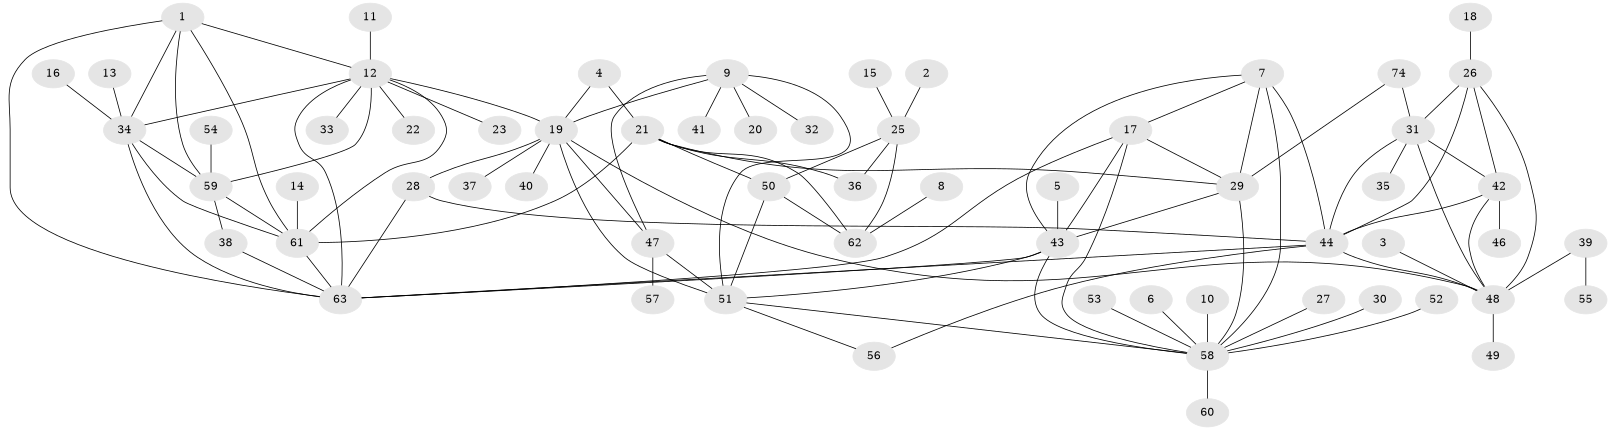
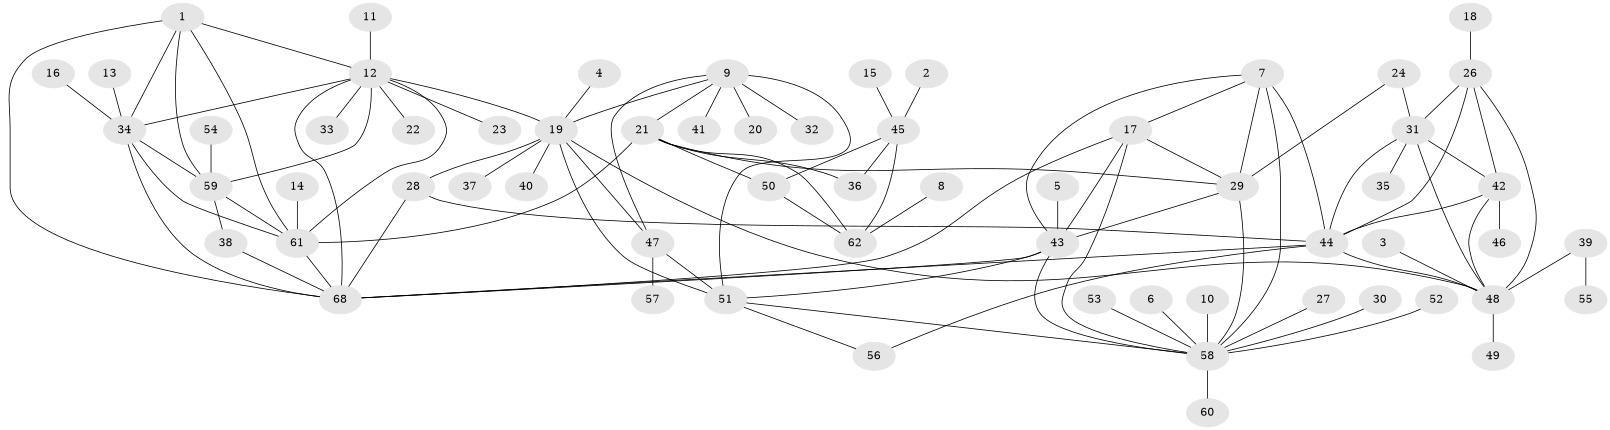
  graph {
    node [color=gray90 style=filled]
    edge [weight=1.0]
    1
    12
    34
    59
    61
-   63
+   63 [label=68]
    19
    22
    23
    33
    38
    2
-   25
+   25 [label=45]
    62
    50
    36
    3
    48
    49
    4
    21
    47
    51
    28
    37
    40
    29
    5
    43
    58
    6
    60
    7
    17
    44
    56
    8
    9
    20
    32
    41
    57
    10
    11
    13
    14
    15
    16
    18
    26
    31
    42
-   24 [label=74]
+   24
    35
    46
    27
    30
    39
    55
    52
    53
    54
    1 -- 12
    1 -- 34
    1 -- 59
    1 -- 61
    1 -- 63
    12 -- 34
    12 -- 59
    12 -- 61
    12 -- 63
    12 -- 19
    12 -- 22
    12 -- 23
    12 -- 33
    34 -- 59
    34 -- 61
    34 -- 63
    59 -- 61
    59 -- 38
    61 -- 63
    19 -- 48
    19 -- 47
    19 -- 51 [weight=2.0]
    19 -- 28
    19 -- 37
    19 -- 40
    38 -- 63
    2 -- 25
    25 -- 62 [weight=2.0]
    25 -- 50 [weight=2.0]
    25 -- 36
    50 -- 62
-   50 -- 51
    3 -- 48
    48 -- 49
    4 -- 19
-   4 -- 21
+   9 -- 21
    21 -- 61
    21 -- 62 [weight=2.0]
    21 -- 50 [weight=2.0]
    21 -- 36 [weight=4.0]
    21 -- 29
    47 -- 51 [weight=3.0]
    47 -- 57
    51 -- 58
    51 -- 56
    28 -- 63
    28 -- 44
    29 -- 43
    29 -- 58 [weight=2.0]
    5 -- 43
    43 -- 63
    43 -- 51
    43 -- 58 [weight=2.0]
    58 -- 60
    6 -- 58
    7 -- 29
    7 -- 43
    7 -- 58 [weight=2.0]
    7 -- 17
    7 -- 44
    17 -- 63
    17 -- 29
    17 -- 43
    17 -- 58 [weight=2.0]
    44 -- 63
    44 -- 48
    44 -- 56
    8 -- 62
    9 -- 19 [weight=2.0]
    9 -- 47 [weight=2.0]
    9 -- 51 [weight=4.0]
    9 -- 20
    9 -- 32
    9 -- 41
    10 -- 58
    11 -- 12
    13 -- 34
    14 -- 61
    15 -- 25
    16 -- 34
    18 -- 26
    26 -- 48 [weight=2.0]
    26 -- 44 [weight=2.0]
    26 -- 31 [weight=2.0]
    26 -- 42 [weight=2.0]
    31 -- 48
    31 -- 44
    31 -- 42
    31 -- 35
    42 -- 48
    42 -- 44
    42 -- 46
    24 -- 29
    24 -- 31
    27 -- 58
    30 -- 58
    39 -- 48
    39 -- 55
    52 -- 58
    53 -- 58
    54 -- 59
  }
